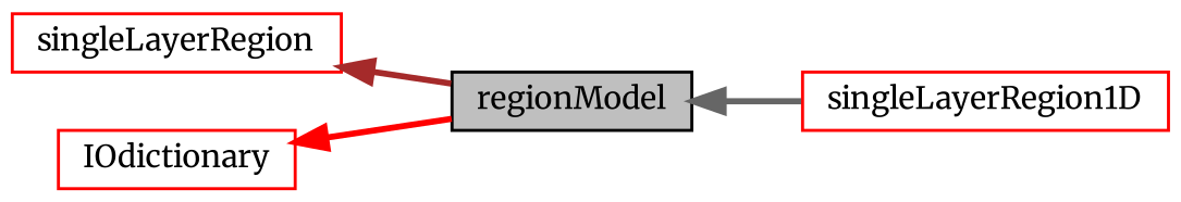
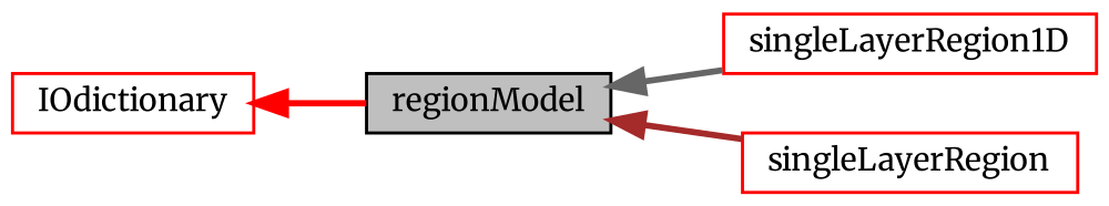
  digraph {
    fontname=Merriweather
    rankdir=LR
    node [color=red fontname=Merriweather fontsize=10 shape=record]
    edge [dir=back fontname=Merriweather fontsize=10 labelfontname=FreeSans labelfontsize=10 style=bold]
    n1 [color=black fillcolor=grey75 fontcolor=black height=0.2 label=regionModel style=filled width=0.4]
    n2 [height=0.2 label=singleLayerRegion1D width=0.4]
    n3 [height=0.2 label=singleLayerRegion width=0.4]
    n4 [height=0.2 label=IOdictionary width=0.4]
    n1 -> n2 [color=gray40]
-   n3 -> n1 [color=brown]
+   n1 -> n3 [color=brown]
    n4 -> n1 [color=red]
  }
